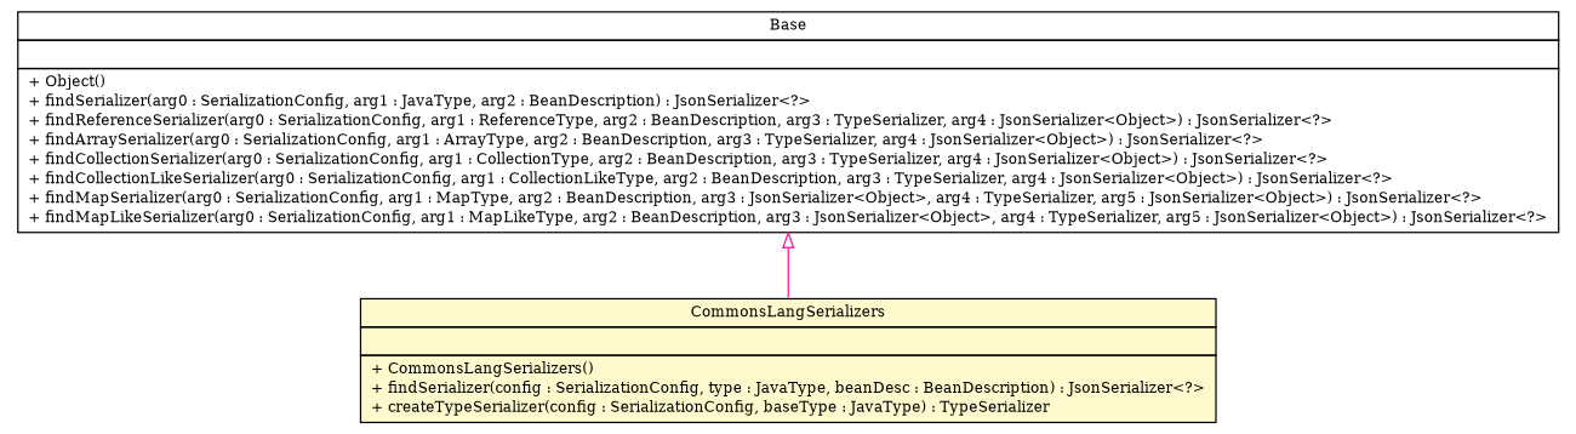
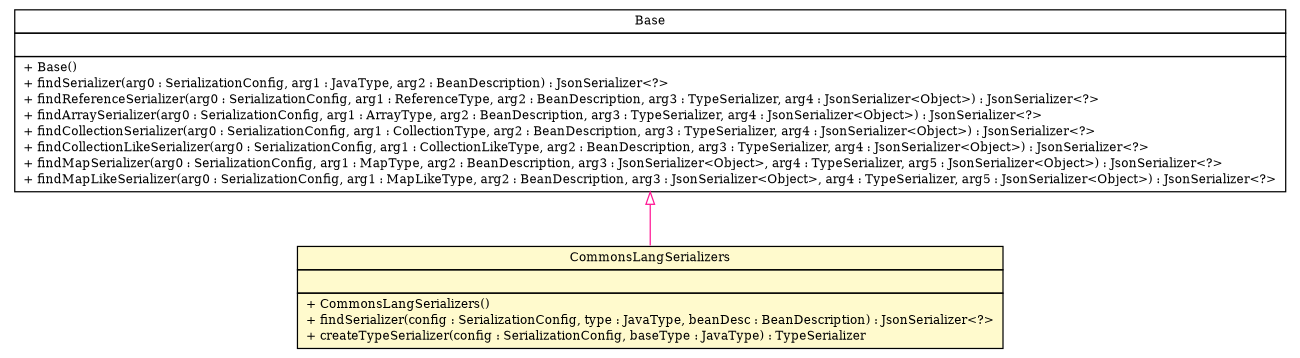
  digraph {
    nodesep=0.25
    ranksep=0.5
    fontname="DejaVu Serif"
    node [fontcolor=black fontname="DejaVu Serif" fontsize=10.0 shape=plaintext]
    n1 [label=<<table title="top.infra.jackson2.CommonsLangSerializers" border="0" cellborder="1" cellspacing="0" cellpadding="2" port="p" bgcolor="lemonChiffon" href="./CommonsLangSerializers.html"> 		<tr><td><table border="0" cellspacing="0" cellpadding="1"> <tr><td align="center" balign="center"> CommonsLangSerializers </td></tr> 		</table></td></tr> 		<tr><td><table border="0" cellspacing="0" cellpadding="1"> <tr><td align="left" balign="left">  </td></tr> 		</table></td></tr> 		<tr><td><table border="0" cellspacing="0" cellpadding="1"> <tr><td align="left" balign="left"> + CommonsLangSerializers() </td></tr> <tr><td align="left" balign="left"> + findSerializer(config : SerializationConfig, type : JavaType, beanDesc : BeanDescription) : JsonSerializer&lt;?&gt; </td></tr> <tr><td align="left" balign="left"> + createTypeSerializer(config : SerializationConfig, baseType : JavaType) : TypeSerializer </td></tr> 		</table></td></tr> 		</table>>]
-   n2 [label=<<table title="com.fasterxml.jackson.databind.ser.Serializers.Base" border="0" cellborder="1" cellspacing="0" cellpadding="2" port="p" href="http://java.sun.com/j2se/1.4.2/docs/api/com/fasterxml/jackson/databind/ser/Serializers/Base.html"> 		<tr><td><table border="0" cellspacing="0" cellpadding="1"> <tr><td align="center" balign="center"> Base </td></tr> 		</table></td></tr> 		<tr><td><table border="0" cellspacing="0" cellpadding="1"> <tr><td align="left" balign="left">  </td></tr> 		</table></td></tr> 		<tr><td><table border="0" cellspacing="0" cellpadding="1"> <tr><td align="left" balign="left"> + Object() </td></tr> <tr><td align="left" balign="left"> + findSerializer(arg0 : SerializationConfig, arg1 : JavaType, arg2 : BeanDescription) : JsonSerializer&lt;?&gt; </td></tr> <tr><td align="left" balign="left"> + findReferenceSerializer(arg0 : SerializationConfig, arg1 : ReferenceType, arg2 : BeanDescription, arg3 : TypeSerializer, arg4 : JsonSerializer&lt;Object&gt;) : JsonSerializer&lt;?&gt; </td></tr> <tr><td align="left" balign="left"> + findArraySerializer(arg0 : SerializationConfig, arg1 : ArrayType, arg2 : BeanDescription, arg3 : TypeSerializer, arg4 : JsonSerializer&lt;Object&gt;) : JsonSerializer&lt;?&gt; </td></tr> <tr><td align="left" balign="left"> + findCollectionSerializer(arg0 : SerializationConfig, arg1 : CollectionType, arg2 : BeanDescription, arg3 : TypeSerializer, arg4 : JsonSerializer&lt;Object&gt;) : JsonSerializer&lt;?&gt; </td></tr> <tr><td align="left" balign="left"> + findCollectionLikeSerializer(arg0 : SerializationConfig, arg1 : CollectionLikeType, arg2 : BeanDescription, arg3 : TypeSerializer, arg4 : JsonSerializer&lt;Object&gt;) : JsonSerializer&lt;?&gt; </td></tr> <tr><td align="left" balign="left"> + findMapSerializer(arg0 : SerializationConfig, arg1 : MapType, arg2 : BeanDescription, arg3 : JsonSerializer&lt;Object&gt;, arg4 : TypeSerializer, arg5 : JsonSerializer&lt;Object&gt;) : JsonSerializer&lt;?&gt; </td></tr> <tr><td align="left" balign="left"> + findMapLikeSerializer(arg0 : SerializationConfig, arg1 : MapLikeType, arg2 : BeanDescription, arg3 : JsonSerializer&lt;Object&gt;, arg4 : TypeSerializer, arg5 : JsonSerializer&lt;Object&gt;) : JsonSerializer&lt;?&gt; </td></tr> 		</table></td></tr> 		</table>>]
+   n2 [label=<<table title="com.fasterxml.jackson.databind.ser.Serializers.Base" border="0" cellborder="1" cellspacing="0" cellpadding="2" port="p" href="http://java.sun.com/j2se/1.4.2/docs/api/com/fasterxml/jackson/databind/ser/Serializers/Base.html"> 		<tr><td><table border="0" cellspacing="0" cellpadding="1"> <tr><td align="center" balign="center"> Base </td></tr> 		</table></td></tr> 		<tr><td><table border="0" cellspacing="0" cellpadding="1"> <tr><td align="left" balign="left">  </td></tr> 		</table></td></tr> 		<tr><td><table border="0" cellspacing="0" cellpadding="1"> <tr><td align="left" balign="left"> + Base() </td></tr> <tr><td align="left" balign="left"> + findSerializer(arg0 : SerializationConfig, arg1 : JavaType, arg2 : BeanDescription) : JsonSerializer&lt;?&gt; </td></tr> <tr><td align="left" balign="left"> + findReferenceSerializer(arg0 : SerializationConfig, arg1 : ReferenceType, arg2 : BeanDescription, arg3 : TypeSerializer, arg4 : JsonSerializer&lt;Object&gt;) : JsonSerializer&lt;?&gt; </td></tr> <tr><td align="left" balign="left"> + findArraySerializer(arg0 : SerializationConfig, arg1 : ArrayType, arg2 : BeanDescription, arg3 : TypeSerializer, arg4 : JsonSerializer&lt;Object&gt;) : JsonSerializer&lt;?&gt; </td></tr> <tr><td align="left" balign="left"> + findCollectionSerializer(arg0 : SerializationConfig, arg1 : CollectionType, arg2 : BeanDescription, arg3 : TypeSerializer, arg4 : JsonSerializer&lt;Object&gt;) : JsonSerializer&lt;?&gt; </td></tr> <tr><td align="left" balign="left"> + findCollectionLikeSerializer(arg0 : SerializationConfig, arg1 : CollectionLikeType, arg2 : BeanDescription, arg3 : TypeSerializer, arg4 : JsonSerializer&lt;Object&gt;) : JsonSerializer&lt;?&gt; </td></tr> <tr><td align="left" balign="left"> + findMapSerializer(arg0 : SerializationConfig, arg1 : MapType, arg2 : BeanDescription, arg3 : JsonSerializer&lt;Object&gt;, arg4 : TypeSerializer, arg5 : JsonSerializer&lt;Object&gt;) : JsonSerializer&lt;?&gt; </td></tr> <tr><td align="left" balign="left"> + findMapLikeSerializer(arg0 : SerializationConfig, arg1 : MapLikeType, arg2 : BeanDescription, arg3 : JsonSerializer&lt;Object&gt;, arg4 : TypeSerializer, arg5 : JsonSerializer&lt;Object&gt;) : JsonSerializer&lt;?&gt; </td></tr> 		</table></td></tr> 		</table>>]
    n2 -> n1 [arrowtail=empty dir=back fontname="DejaVu Serif" fontsize=10 headport=p labelfontname=Helvetica labelfontsize=10 tailport=p color=deeppink]
  }
